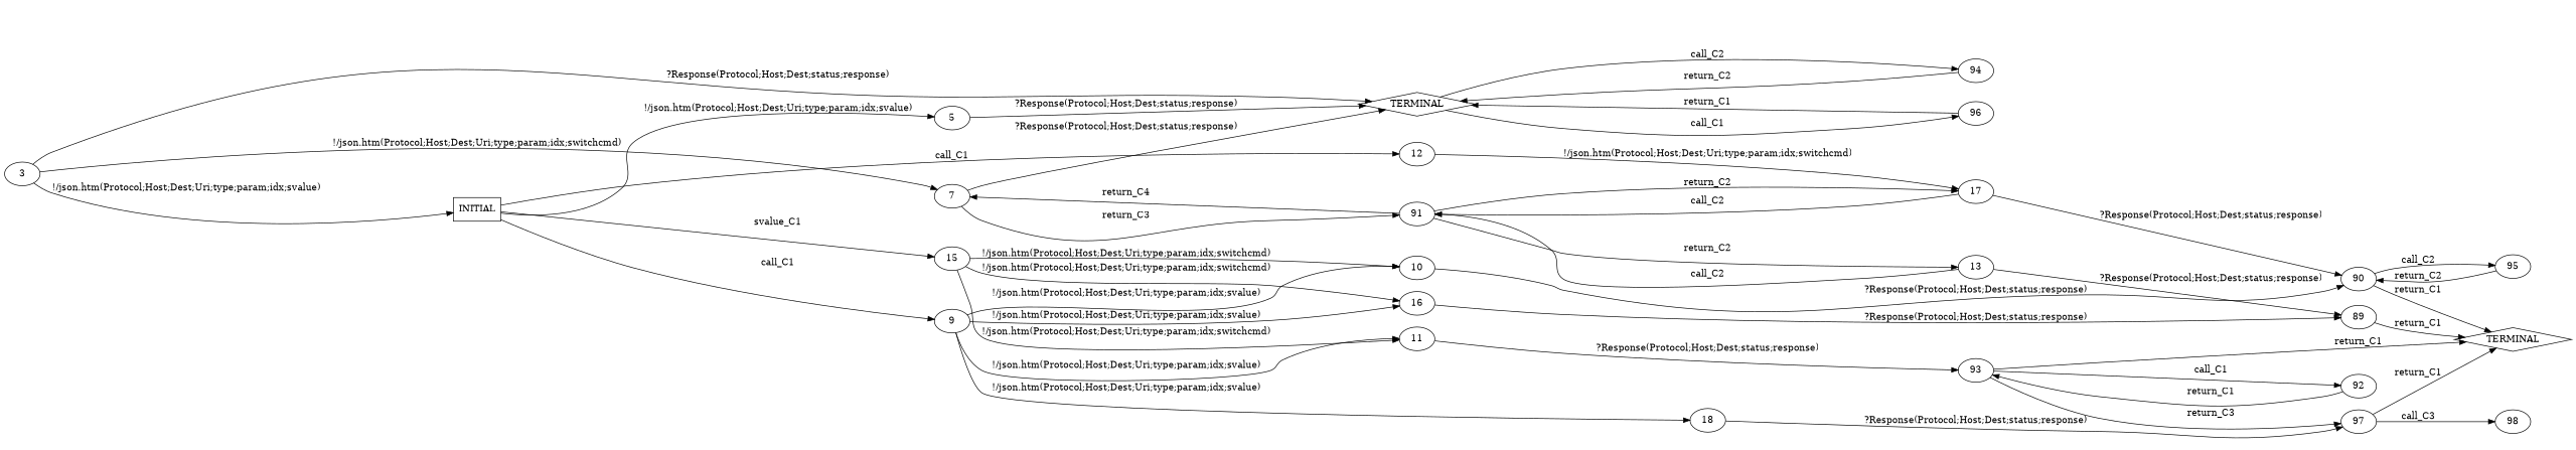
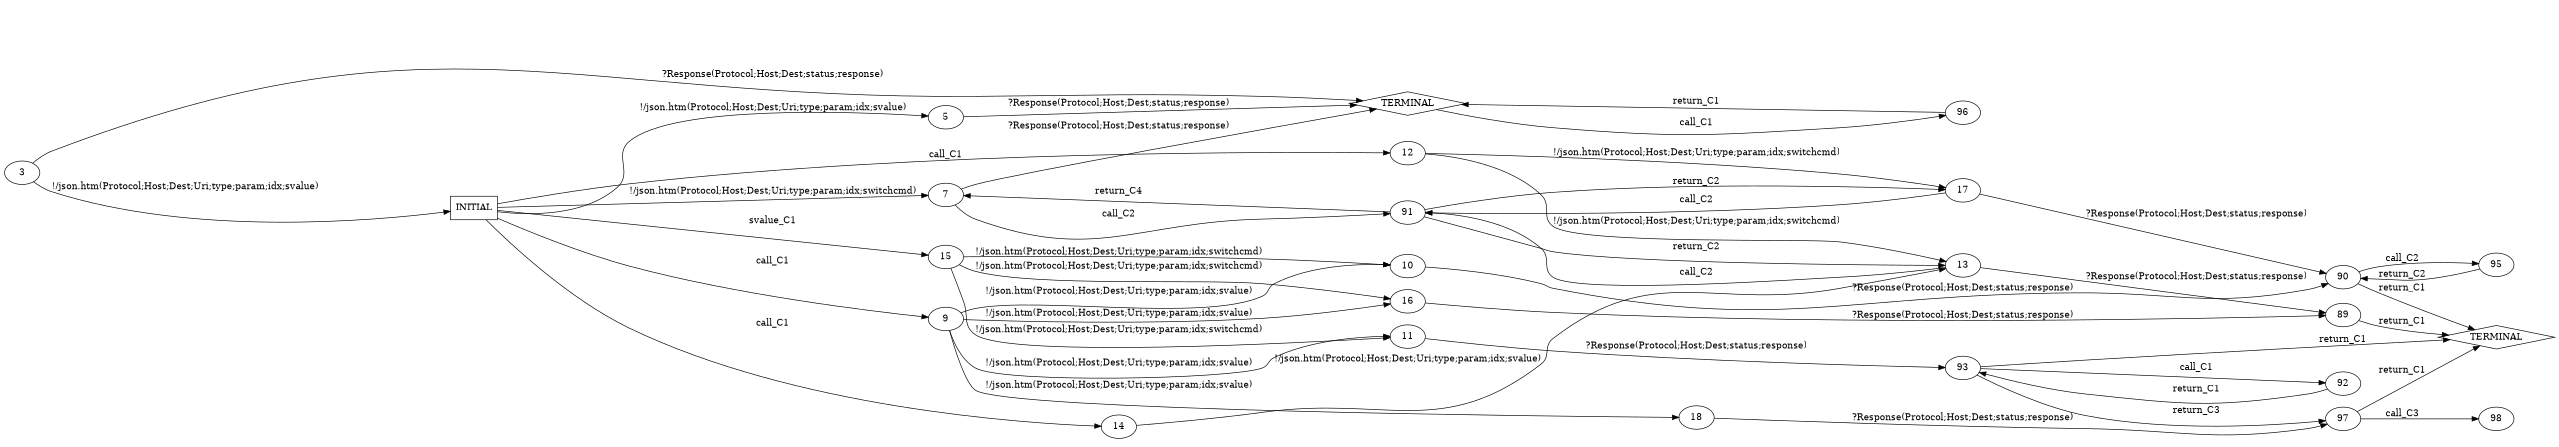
  digraph {
    rankdir=LR
    n1 [label=INITIAL shape=box]
    n2 [label=5]
    n3 [label=7]
    n4 [label=9]
    n5 [label=12]
+   n6 [label=14]
    n7 [label=15]
    n8 [label=3]
    n9 [label=TERMINAL shape=diamond]
    n10 [label=91]
    n11 [label=10]
    n12 [label=11]
    n13 [label=16]
    n14 [label=18]
    n15 [label=13]
    n16 [label=17]
-   n17 [label=94]
    n18 [label=96]
    n19 [label=TERMINAL shape=diamond]
    n20 [label=90]
    n21 [label=93]
    n22 [label=89]
    n23 [label=97]
    n24 [label=95]
    n25 [label=92]
    n26 [label=98]
    n1 -> n2 [label="!/json.htm(Protocol;Host;Dest;Uri;type;param;idx;svalue)"]
-   n8 -> n3 [label="!/json.htm(Protocol;Host;Dest;Uri;type;param;idx;switchcmd)"]
+   n1 -> n3 [label="!/json.htm(Protocol;Host;Dest;Uri;type;param;idx;switchcmd)"]
    n1 -> n4 [label=call_C1]
    n1 -> n5 [label=call_C1]
+   n1 -> n6 [label=call_C1]
    n1 -> n7 [label=svalue_C1]
    n2 -> n9 [label="?Response(Protocol;Host;Dest;status;response)"]
    n3 -> n9 [label="?Response(Protocol;Host;Dest;status;response)"]
-   n3 -> n10 [label=return_C3]
+   n3 -> n10 [label=call_C2]
    n4 -> n11 [label="!/json.htm(Protocol;Host;Dest;Uri;type;param;idx;svalue)"]
    n4 -> n12 [label="!/json.htm(Protocol;Host;Dest;Uri;type;param;idx;svalue)"]
    n4 -> n13 [label="!/json.htm(Protocol;Host;Dest;Uri;type;param;idx;svalue)"]
    n4 -> n14 [label="!/json.htm(Protocol;Host;Dest;Uri;type;param;idx;svalue)"]
+   n5 -> n15 [label="!/json.htm(Protocol;Host;Dest;Uri;type;param;idx;switchcmd)"]
    n5 -> n16 [label="!/json.htm(Protocol;Host;Dest;Uri;type;param;idx;switchcmd)"]
+   n6 -> n15 [label="!/json.htm(Protocol;Host;Dest;Uri;type;param;idx;svalue)"]
    n7 -> n11 [label="!/json.htm(Protocol;Host;Dest;Uri;type;param;idx;switchcmd)"]
    n7 -> n12 [label="!/json.htm(Protocol;Host;Dest;Uri;type;param;idx;switchcmd)"]
    n7 -> n13 [label="!/json.htm(Protocol;Host;Dest;Uri;type;param;idx;switchcmd)"]
    n8 -> n1 [label="!/json.htm(Protocol;Host;Dest;Uri;type;param;idx;svalue)"]
    n8 -> n9 [label="?Response(Protocol;Host;Dest;status;response)"]
-   n9 -> n17 [label=call_C2]
    n9 -> n18 [label=call_C1]
    n10 -> n3 [label=return_C4]
    n10 -> n15 [label=return_C2]
    n10 -> n16 [label=return_C2]
    n11 -> n20 [label="?Response(Protocol;Host;Dest;status;response)"]
    n12 -> n21 [label="?Response(Protocol;Host;Dest;status;response)"]
    n13 -> n22 [label="?Response(Protocol;Host;Dest;status;response)"]
    n14 -> n23 [label="?Response(Protocol;Host;Dest;status;response)"]
    n15 -> n10 [label=call_C2]
    n15 -> n22 [label="?Response(Protocol;Host;Dest;status;response)"]
    n16 -> n10 [label=call_C2]
    n16 -> n20 [label="?Response(Protocol;Host;Dest;status;response)"]
-   n17 -> n9 [label=return_C2]
    n18 -> n9 [label=return_C1]
    n20 -> n19 [label=return_C1]
    n20 -> n24 [label=call_C2]
    n21 -> n19 [label=return_C1]
    n21 -> n23 [label=return_C3]
    n21 -> n25 [label=call_C1]
    n22 -> n19 [label=return_C1]
    n23 -> n19 [label=return_C1]
    n23 -> n26 [label=call_C3]
    n24 -> n20 [label=return_C2]
    n25 -> n21 [label=return_C1]
  }
